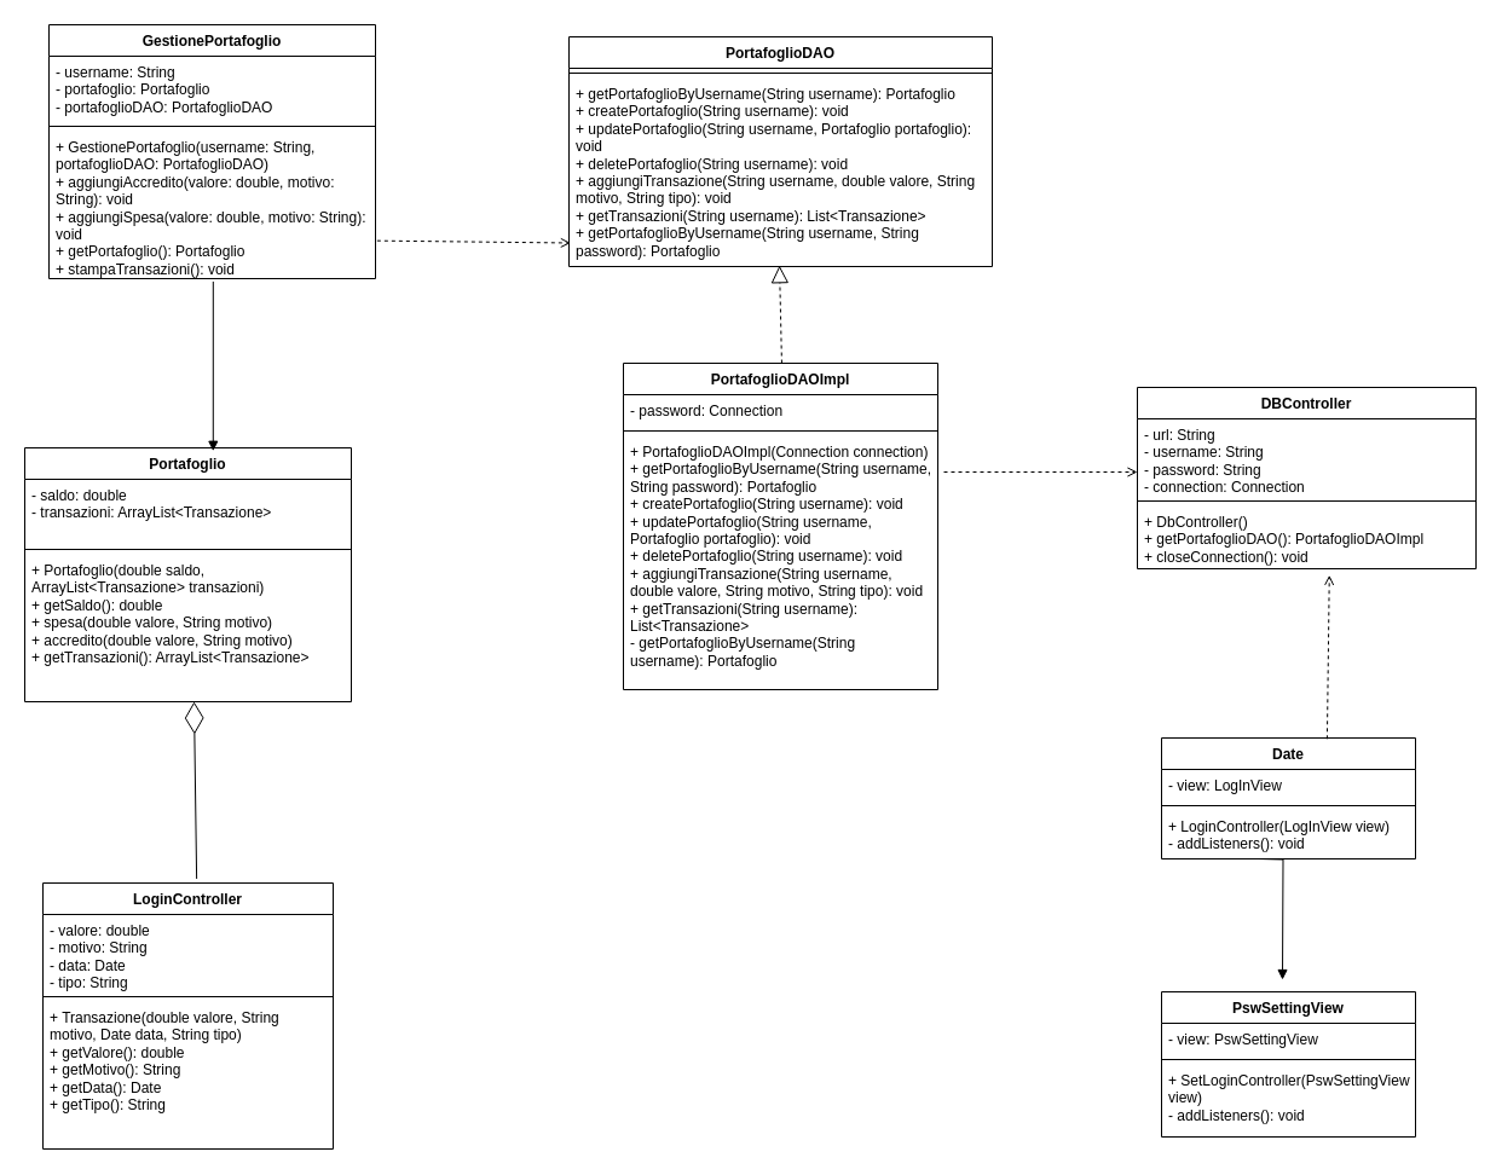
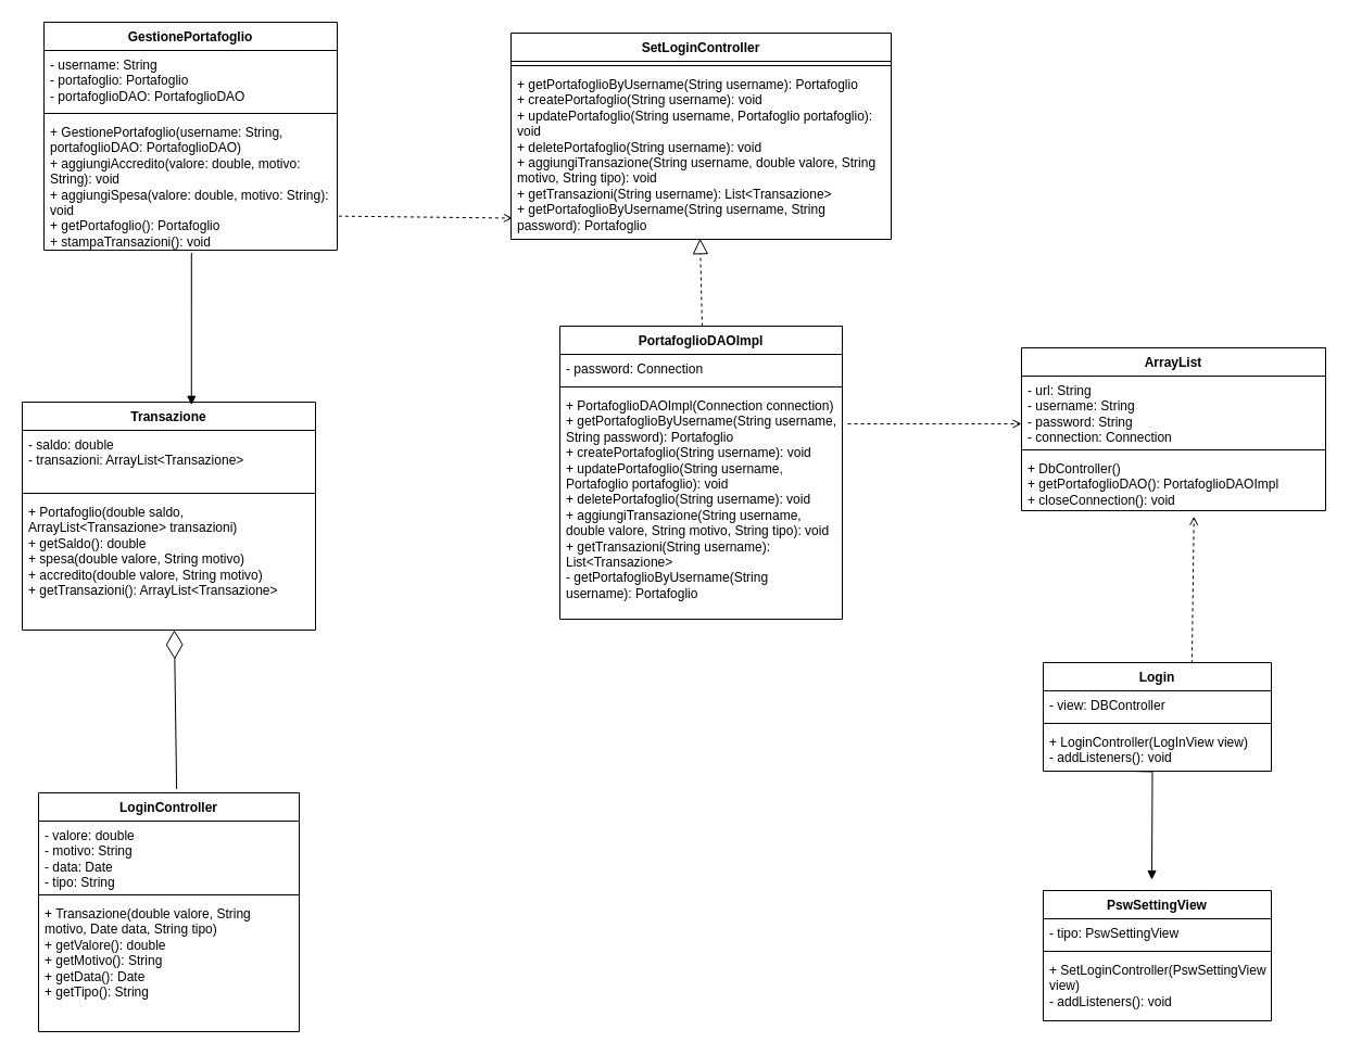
  <mxCell id="0" />
  <mxCell id="1" parent="0" />
  <mxCell id="2" value="LoginController" style="swimlane;fontStyle=1;align=center;verticalAlign=top;childLayout=stackLayout;horizontal=1;startSize=26;horizontalStack=0;resizeParent=1;resizeParentMax=0;resizeLast=0;collapsible=1;marginBottom=0;whiteSpace=wrap;html=1;" parent="1" vertex="1"><mxGeometry x="35" y="730" width="240" height="220" as="geometry" /></mxCell>
  <mxCell id="3" value="&lt;div&gt;- valore: double&lt;/div&gt;&lt;div&gt;- motivo: String&lt;/div&gt;&lt;div&gt;- data: Date&lt;/div&gt;&lt;div&gt;- tipo: String&lt;/div&gt;&lt;div&gt;&lt;br&gt;&lt;/div&gt;" style="text;strokeColor=none;fillColor=none;align=left;verticalAlign=top;spacingLeft=4;spacingRight=4;overflow=hidden;rotatable=0;points=[[0,0.5],[1,0.5]];portConstraint=eastwest;whiteSpace=wrap;html=1;" parent="2" vertex="1"><mxGeometry y="26" width="240" height="64" as="geometry" /></mxCell>
  <mxCell id="4" value="" style="line;strokeWidth=1;fillColor=none;align=left;verticalAlign=middle;spacingTop=-1;spacingLeft=3;spacingRight=3;rotatable=0;labelPosition=right;points=[];portConstraint=eastwest;strokeColor=inherit;" parent="2" vertex="1"><mxGeometry y="90" width="240" height="8" as="geometry" /></mxCell>
  <mxCell id="5" value="&lt;div&gt;+ Transazione(double valore, String motivo, Date data, String tipo)&lt;/div&gt;&lt;div&gt;+ getValore(): double&lt;/div&gt;&lt;div&gt;+ getMotivo(): String&lt;/div&gt;&lt;div&gt;+ getData(): Date&lt;/div&gt;&lt;div&gt;+ getTipo(): String&lt;/div&gt;&lt;div&gt;&lt;br&gt;&lt;/div&gt;" style="text;strokeColor=none;fillColor=none;align=left;verticalAlign=top;spacingLeft=4;spacingRight=4;overflow=hidden;rotatable=0;points=[[0,0.5],[1,0.5]];portConstraint=eastwest;whiteSpace=wrap;html=1;" parent="2" vertex="1"><mxGeometry y="98" width="240" height="122" as="geometry" /></mxCell>
- <mxCell id="6" value="Portafoglio" style="swimlane;fontStyle=1;align=center;verticalAlign=top;childLayout=stackLayout;horizontal=1;startSize=26;horizontalStack=0;resizeParent=1;resizeParentMax=0;resizeLast=0;collapsible=1;marginBottom=0;whiteSpace=wrap;html=1;" parent="1" vertex="1"><mxGeometry x="20" y="370" width="270" height="210" as="geometry" /></mxCell>
+ <mxCell id="6" value="Transazione" style="swimlane;fontStyle=1;align=center;verticalAlign=top;childLayout=stackLayout;horizontal=1;startSize=26;horizontalStack=0;resizeParent=1;resizeParentMax=0;resizeLast=0;collapsible=1;marginBottom=0;whiteSpace=wrap;html=1;" parent="1" vertex="1"><mxGeometry x="20" y="370" width="270" height="210" as="geometry" /></mxCell>
  <mxCell id="7" value="&lt;div&gt;- saldo: double&lt;/div&gt;&lt;div&gt;- transazioni: ArrayList&amp;lt;Transazione&amp;gt;&lt;/div&gt;&lt;div&gt;&lt;br&gt;&lt;/div&gt;" style="text;strokeColor=none;fillColor=none;align=left;verticalAlign=top;spacingLeft=4;spacingRight=4;overflow=hidden;rotatable=0;points=[[0,0.5],[1,0.5]];portConstraint=eastwest;whiteSpace=wrap;html=1;" parent="6" vertex="1"><mxGeometry y="26" width="270" height="54" as="geometry" /></mxCell>
  <mxCell id="8" value="" style="line;strokeWidth=1;fillColor=none;align=left;verticalAlign=middle;spacingTop=-1;spacingLeft=3;spacingRight=3;rotatable=0;labelPosition=right;points=[];portConstraint=eastwest;strokeColor=inherit;" parent="6" vertex="1"><mxGeometry y="80" width="270" height="8" as="geometry" /></mxCell>
  <mxCell id="9" value="&lt;div&gt;+ Portafoglio(double saldo, ArrayList&amp;lt;Transazione&amp;gt; transazioni)&lt;/div&gt;&lt;div&gt;+ getSaldo(): double&lt;/div&gt;&lt;div&gt;+ spesa(double valore, String motivo)&lt;/div&gt;&lt;div&gt;+ accredito(double valore, String motivo)&lt;/div&gt;&lt;div&gt;+ getTransazioni(): ArrayList&amp;lt;Transazione&amp;gt;&lt;/div&gt;&lt;div&gt;&lt;br&gt;&lt;/div&gt;" style="text;strokeColor=none;fillColor=none;align=left;verticalAlign=top;spacingLeft=4;spacingRight=4;overflow=hidden;rotatable=0;points=[[0,0.5],[1,0.5]];portConstraint=eastwest;whiteSpace=wrap;html=1;" parent="6" vertex="1"><mxGeometry y="88" width="270" height="122" as="geometry" /></mxCell>
- <mxCell id="10" value="Date" style="swimlane;fontStyle=1;align=center;verticalAlign=top;childLayout=stackLayout;horizontal=1;startSize=26;horizontalStack=0;resizeParent=1;resizeParentMax=0;resizeLast=0;collapsible=1;marginBottom=0;whiteSpace=wrap;html=1;" parent="1" vertex="1"><mxGeometry x="960" y="610" width="210" height="100" as="geometry" /></mxCell>
- <mxCell id="11" value="&lt;div&gt;- view: LogInView&lt;/div&gt;&lt;div&gt;&lt;br&gt;&lt;/div&gt;" style="text;strokeColor=none;fillColor=none;align=left;verticalAlign=top;spacingLeft=4;spacingRight=4;overflow=hidden;rotatable=0;points=[[0,0.5],[1,0.5]];portConstraint=eastwest;whiteSpace=wrap;html=1;" parent="10" vertex="1"><mxGeometry y="26" width="210" height="26" as="geometry" /></mxCell>
+ <mxCell id="10" value="Login" style="swimlane;fontStyle=1;align=center;verticalAlign=top;childLayout=stackLayout;horizontal=1;startSize=26;horizontalStack=0;resizeParent=1;resizeParentMax=0;resizeLast=0;collapsible=1;marginBottom=0;whiteSpace=wrap;html=1;" parent="1" vertex="1"><mxGeometry x="960" y="610" width="210" height="100" as="geometry" /></mxCell>
+ <mxCell id="11" value="&lt;div&gt;- view: DBController&lt;/div&gt;&lt;div&gt;&lt;br&gt;&lt;/div&gt;" style="text;strokeColor=none;fillColor=none;align=left;verticalAlign=top;spacingLeft=4;spacingRight=4;overflow=hidden;rotatable=0;points=[[0,0.5],[1,0.5]];portConstraint=eastwest;whiteSpace=wrap;html=1;" parent="10" vertex="1"><mxGeometry y="26" width="210" height="26" as="geometry" /></mxCell>
  <mxCell id="12" value="" style="line;strokeWidth=1;fillColor=none;align=left;verticalAlign=middle;spacingTop=-1;spacingLeft=3;spacingRight=3;rotatable=0;labelPosition=right;points=[];portConstraint=eastwest;strokeColor=inherit;" parent="10" vertex="1"><mxGeometry y="52" width="210" height="8" as="geometry" /></mxCell>
  <mxCell id="13" value="&lt;div&gt;+ LoginController(LogInView view)&lt;/div&gt;&lt;div&gt;- addListeners(): void&lt;/div&gt;&lt;div&gt;&lt;br&gt;&lt;/div&gt;" style="text;strokeColor=none;fillColor=none;align=left;verticalAlign=top;spacingLeft=4;spacingRight=4;overflow=hidden;rotatable=0;points=[[0,0.5],[1,0.5]];portConstraint=eastwest;whiteSpace=wrap;html=1;" parent="10" vertex="1"><mxGeometry y="60" width="210" height="40" as="geometry" /></mxCell>
  <mxCell id="14" value="" style="endArrow=block;endFill=1;html=1;edgeStyle=orthogonalEdgeStyle;align=left;verticalAlign=top;rounded=0;" edge="1" parent="10"><mxGeometry x="-1" relative="1" as="geometry"><mxPoint x="80" y="100" as="sourcePoint" /><mxPoint x="100" y="200" as="targetPoint" /></mxGeometry></mxCell>
  <mxCell id="15" value="PswSettingView" style="swimlane;fontStyle=1;align=center;verticalAlign=top;childLayout=stackLayout;horizontal=1;startSize=26;horizontalStack=0;resizeParent=1;resizeParentMax=0;resizeLast=0;collapsible=1;marginBottom=0;whiteSpace=wrap;html=1;" parent="1" vertex="1"><mxGeometry x="960" y="820" width="210" height="120" as="geometry" /></mxCell>
- <mxCell id="16" value="&lt;div&gt;- view: PswSettingView&lt;/div&gt;&lt;div&gt;&lt;br&gt;&lt;/div&gt;" style="text;strokeColor=none;fillColor=none;align=left;verticalAlign=top;spacingLeft=4;spacingRight=4;overflow=hidden;rotatable=0;points=[[0,0.5],[1,0.5]];portConstraint=eastwest;whiteSpace=wrap;html=1;" parent="15" vertex="1"><mxGeometry y="26" width="210" height="26" as="geometry" /></mxCell>
+ <mxCell id="16" value="&lt;div&gt;- tipo: PswSettingView&lt;/div&gt;&lt;div&gt;&lt;br&gt;&lt;/div&gt;" style="text;strokeColor=none;fillColor=none;align=left;verticalAlign=top;spacingLeft=4;spacingRight=4;overflow=hidden;rotatable=0;points=[[0,0.5],[1,0.5]];portConstraint=eastwest;whiteSpace=wrap;html=1;" parent="15" vertex="1"><mxGeometry y="26" width="210" height="26" as="geometry" /></mxCell>
  <mxCell id="17" value="" style="line;strokeWidth=1;fillColor=none;align=left;verticalAlign=middle;spacingTop=-1;spacingLeft=3;spacingRight=3;rotatable=0;labelPosition=right;points=[];portConstraint=eastwest;strokeColor=inherit;" parent="15" vertex="1"><mxGeometry y="52" width="210" height="8" as="geometry" /></mxCell>
  <mxCell id="18" value="&lt;div&gt;+ SetLoginController(PswSettingView view)&lt;/div&gt;&lt;div&gt;- addListeners(): void&lt;/div&gt;&lt;div&gt;&lt;br&gt;&lt;/div&gt;" style="text;strokeColor=none;fillColor=none;align=left;verticalAlign=top;spacingLeft=4;spacingRight=4;overflow=hidden;rotatable=0;points=[[0,0.5],[1,0.5]];portConstraint=eastwest;whiteSpace=wrap;html=1;" parent="15" vertex="1"><mxGeometry y="60" width="210" height="60" as="geometry" /></mxCell>
- <mxCell id="19" value="PortafoglioDAO" style="swimlane;fontStyle=1;align=center;verticalAlign=top;childLayout=stackLayout;horizontal=1;startSize=26;horizontalStack=0;resizeParent=1;resizeParentMax=0;resizeLast=0;collapsible=1;marginBottom=0;whiteSpace=wrap;html=1;" parent="1" vertex="1"><mxGeometry x="470" y="30" width="350" height="190" as="geometry" /></mxCell>
+ <mxCell id="19" value="SetLoginController" style="swimlane;fontStyle=1;align=center;verticalAlign=top;childLayout=stackLayout;horizontal=1;startSize=26;horizontalStack=0;resizeParent=1;resizeParentMax=0;resizeLast=0;collapsible=1;marginBottom=0;whiteSpace=wrap;html=1;" parent="1" vertex="1"><mxGeometry x="470" y="30" width="350" height="190" as="geometry" /></mxCell>
  <mxCell id="20" value="" style="line;strokeWidth=1;fillColor=none;align=left;verticalAlign=middle;spacingTop=-1;spacingLeft=3;spacingRight=3;rotatable=0;labelPosition=right;points=[];portConstraint=eastwest;strokeColor=inherit;" parent="19" vertex="1"><mxGeometry y="26" width="350" height="8" as="geometry" /></mxCell>
  <mxCell id="21" value="&lt;div&gt;+ getPortafoglioByUsername(String username): Portafoglio&lt;/div&gt;&lt;div&gt;+ createPortafoglio(String username): void&lt;/div&gt;&lt;div&gt;+ updatePortafoglio(String username, Portafoglio portafoglio): void&lt;/div&gt;&lt;div&gt;+ deletePortafoglio(String username): void&lt;/div&gt;&lt;div&gt;+ aggiungiTransazione(String username, double valore, String motivo, String tipo): void&lt;/div&gt;&lt;div&gt;+ getTransazioni(String username): List&amp;lt;Transazione&amp;gt;&lt;/div&gt;&lt;div&gt;+ getPortafoglioByUsername(String username, String password): Portafoglio&lt;/div&gt;&lt;div&gt;&lt;br&gt;&lt;/div&gt;" style="text;strokeColor=none;fillColor=none;align=left;verticalAlign=top;spacingLeft=4;spacingRight=4;overflow=hidden;rotatable=0;points=[[0,0.5],[1,0.5]];portConstraint=eastwest;whiteSpace=wrap;html=1;" parent="19" vertex="1"><mxGeometry y="34" width="350" height="156" as="geometry" /></mxCell>
  <mxCell id="22" value="PortafoglioDAOImpl" style="swimlane;fontStyle=1;align=center;verticalAlign=top;childLayout=stackLayout;horizontal=1;startSize=26;horizontalStack=0;resizeParent=1;resizeParentMax=0;resizeLast=0;collapsible=1;marginBottom=0;whiteSpace=wrap;html=1;" parent="1" vertex="1"><mxGeometry x="515" y="300" width="260" height="270" as="geometry" /></mxCell>
  <mxCell id="23" value="&lt;div&gt;- password: Connection&lt;/div&gt;&lt;div&gt;&lt;br&gt;&lt;/div&gt;" style="text;strokeColor=none;fillColor=none;align=left;verticalAlign=top;spacingLeft=4;spacingRight=4;overflow=hidden;rotatable=0;points=[[0,0.5],[1,0.5]];portConstraint=eastwest;whiteSpace=wrap;html=1;" parent="22" vertex="1"><mxGeometry y="26" width="260" height="26" as="geometry" /></mxCell>
  <mxCell id="24" value="" style="line;strokeWidth=1;fillColor=none;align=left;verticalAlign=middle;spacingTop=-1;spacingLeft=3;spacingRight=3;rotatable=0;labelPosition=right;points=[];portConstraint=eastwest;strokeColor=inherit;" parent="22" vertex="1"><mxGeometry y="52" width="260" height="8" as="geometry" /></mxCell>
  <mxCell id="25" value="&lt;div&gt;+ PortafoglioDAOImpl(Connection connection)&lt;/div&gt;&lt;div&gt;+ getPortafoglioByUsername(String username, String password): Portafoglio&lt;/div&gt;&lt;div&gt;+ createPortafoglio(String username): void&lt;/div&gt;&lt;div&gt;+ updatePortafoglio(String username, Portafoglio portafoglio): void&lt;/div&gt;&lt;div&gt;+ deletePortafoglio(String username): void&lt;/div&gt;&lt;div&gt;+ aggiungiTransazione(String username, double valore, String motivo, String tipo): void&lt;/div&gt;&lt;div&gt;+ getTransazioni(String username): List&amp;lt;Transazione&amp;gt;&lt;/div&gt;&lt;div&gt;- getPortafoglioByUsername(String username): Portafoglio&lt;/div&gt;&lt;div&gt;&lt;br&gt;&lt;/div&gt;" style="text;strokeColor=none;fillColor=none;align=left;verticalAlign=top;spacingLeft=4;spacingRight=4;overflow=hidden;rotatable=0;points=[[0,0.5],[1,0.5]];portConstraint=eastwest;whiteSpace=wrap;html=1;" parent="22" vertex="1"><mxGeometry y="60" width="260" height="210" as="geometry" /></mxCell>
- <mxCell id="26" value="DBController" style="swimlane;fontStyle=1;align=center;verticalAlign=top;childLayout=stackLayout;horizontal=1;startSize=26;horizontalStack=0;resizeParent=1;resizeParentMax=0;resizeLast=0;collapsible=1;marginBottom=0;whiteSpace=wrap;html=1;" parent="1" vertex="1"><mxGeometry x="940" y="320" width="280" height="150" as="geometry" /></mxCell>
+ <mxCell id="26" value="ArrayList" style="swimlane;fontStyle=1;align=center;verticalAlign=top;childLayout=stackLayout;horizontal=1;startSize=26;horizontalStack=0;resizeParent=1;resizeParentMax=0;resizeLast=0;collapsible=1;marginBottom=0;whiteSpace=wrap;html=1;" parent="1" vertex="1"><mxGeometry x="940" y="320" width="280" height="150" as="geometry" /></mxCell>
  <mxCell id="27" value="&lt;div&gt;- url: String&lt;/div&gt;&lt;div&gt;- username: String&lt;/div&gt;&lt;div&gt;- password: String&lt;/div&gt;&lt;div&gt;- connection: Connection&lt;/div&gt;&lt;div&gt;&lt;br&gt;&lt;/div&gt;" style="text;strokeColor=none;fillColor=none;align=left;verticalAlign=top;spacingLeft=4;spacingRight=4;overflow=hidden;rotatable=0;points=[[0,0.5],[1,0.5]];portConstraint=eastwest;whiteSpace=wrap;html=1;" parent="26" vertex="1"><mxGeometry y="26" width="280" height="64" as="geometry" /></mxCell>
  <mxCell id="28" value="" style="line;strokeWidth=1;fillColor=none;align=left;verticalAlign=middle;spacingTop=-1;spacingLeft=3;spacingRight=3;rotatable=0;labelPosition=right;points=[];portConstraint=eastwest;strokeColor=inherit;" parent="26" vertex="1"><mxGeometry y="90" width="280" height="8" as="geometry" /></mxCell>
  <mxCell id="29" value="&lt;div&gt;+ DbController()&lt;/div&gt;&lt;div&gt;+ getPortafoglioDAO(): PortafoglioDAOImpl&lt;/div&gt;&lt;div&gt;+ closeConnection(): void&lt;/div&gt;&lt;div&gt;&lt;br&gt;&lt;/div&gt;" style="text;strokeColor=none;fillColor=none;align=left;verticalAlign=top;spacingLeft=4;spacingRight=4;overflow=hidden;rotatable=0;points=[[0,0.5],[1,0.5]];portConstraint=eastwest;whiteSpace=wrap;html=1;" parent="26" vertex="1"><mxGeometry y="98" width="280" height="52" as="geometry" /></mxCell>
  <mxCell id="30" value="GestionePortafoglio" style="swimlane;fontStyle=1;align=center;verticalAlign=top;childLayout=stackLayout;horizontal=1;startSize=26;horizontalStack=0;resizeParent=1;resizeParentMax=0;resizeLast=0;collapsible=1;marginBottom=0;whiteSpace=wrap;html=1;" parent="1" vertex="1"><mxGeometry x="40" y="20" width="270" height="210" as="geometry" /></mxCell>
  <mxCell id="31" value="&lt;div&gt;- username: String&lt;/div&gt;&lt;div&gt;- portafoglio: Portafoglio&lt;/div&gt;&lt;div&gt;- portafoglioDAO: PortafoglioDAO&lt;/div&gt;&lt;div&gt;&lt;br&gt;&lt;/div&gt;" style="text;strokeColor=none;fillColor=none;align=left;verticalAlign=top;spacingLeft=4;spacingRight=4;overflow=hidden;rotatable=0;points=[[0,0.5],[1,0.5]];portConstraint=eastwest;whiteSpace=wrap;html=1;" parent="30" vertex="1"><mxGeometry y="26" width="270" height="54" as="geometry" /></mxCell>
  <mxCell id="32" value="" style="line;strokeWidth=1;fillColor=none;align=left;verticalAlign=middle;spacingTop=-1;spacingLeft=3;spacingRight=3;rotatable=0;labelPosition=right;points=[];portConstraint=eastwest;strokeColor=inherit;" parent="30" vertex="1"><mxGeometry y="80" width="270" height="8" as="geometry" /></mxCell>
  <mxCell id="33" value="&lt;div&gt;+ GestionePortafoglio(username: String, portafoglioDAO: PortafoglioDAO)&lt;/div&gt;&lt;div&gt;+ aggiungiAccredito(valore: double, motivo: String): void&lt;/div&gt;&lt;div&gt;+ aggiungiSpesa(valore: double, motivo: String): void&lt;/div&gt;&lt;div&gt;+ getPortafoglio(): Portafoglio&lt;/div&gt;&lt;div&gt;+ stampaTransazioni(): void&lt;/div&gt;&lt;div&gt;&lt;br&gt;&lt;/div&gt;" style="text;strokeColor=none;fillColor=none;align=left;verticalAlign=top;spacingLeft=4;spacingRight=4;overflow=hidden;rotatable=0;points=[[0,0.5],[1,0.5]];portConstraint=eastwest;whiteSpace=wrap;html=1;" parent="30" vertex="1"><mxGeometry y="88" width="270" height="122" as="geometry" /></mxCell>
  <mxCell id="34" value="" style="endArrow=diamondThin;endFill=0;endSize=24;html=1;rounded=0;entryX=0.49;entryY=1.029;entryDx=0;entryDy=0;entryPerimeter=0;" edge="1" parent="1"><mxGeometry width="160" relative="1" as="geometry"><mxPoint x="162.11" y="726.46" as="sourcePoint" /><mxPoint x="160" y="579.998" as="targetPoint" /></mxGeometry></mxCell>
  <mxCell id="35" value="" style="endArrow=open;html=1;rounded=0;align=center;verticalAlign=bottom;dashed=1;endFill=0;labelBackgroundColor=none;entryX=0.004;entryY=0.875;entryDx=0;entryDy=0;entryPerimeter=0;exitX=1.005;exitY=0.743;exitDx=0;exitDy=0;exitPerimeter=0;" edge="1" parent="1" source="33" target="21"><mxGeometry relative="1" as="geometry"><mxPoint x="310" y="230" as="sourcePoint" /><mxPoint x="470" y="230" as="targetPoint" /></mxGeometry></mxCell>
  <mxCell id="36" value="" style="resizable=0;html=1;align=center;verticalAlign=top;labelBackgroundColor=none;" connectable="0" vertex="1" parent="35"><mxGeometry relative="1" as="geometry" /></mxCell>
  <mxCell id="37" value="" style="endArrow=block;dashed=1;endFill=0;endSize=12;html=1;rounded=0;entryX=0.566;entryY=0.995;entryDx=0;entryDy=0;entryPerimeter=0;" edge="1" parent="1"><mxGeometry width="160" relative="1" as="geometry"><mxPoint x="645.95" y="300" as="sourcePoint" /><mxPoint x="644.05" y="219.22" as="targetPoint" /></mxGeometry></mxCell>
  <mxCell id="38" value="" style="html=1;verticalAlign=bottom;endArrow=block;curved=0;rounded=0;exitX=0.503;exitY=1.02;exitDx=0;exitDy=0;exitPerimeter=0;entryX=0.577;entryY=0.013;entryDx=0;entryDy=0;entryPerimeter=0;" edge="1" parent="1" source="33" target="6"><mxGeometry width="80" relative="1" as="geometry"><mxPoint x="30" y="300" as="sourcePoint" /><mxPoint x="110" y="300" as="targetPoint" /><Array as="points" /></mxGeometry></mxCell>
  <mxCell id="39" value="" style="endArrow=open;html=1;rounded=0;align=center;verticalAlign=bottom;dashed=1;endFill=0;labelBackgroundColor=none;" edge="1" parent="1"><mxGeometry relative="1" as="geometry"><mxPoint x="780" y="390" as="sourcePoint" /><mxPoint x="940" y="390" as="targetPoint" /><mxPoint as="offset" /></mxGeometry></mxCell>
  <mxCell id="40" value="" style="resizable=0;html=1;align=center;verticalAlign=top;labelBackgroundColor=none;" connectable="0" vertex="1" parent="39"><mxGeometry relative="1" as="geometry" /></mxCell>
  <mxCell id="41" value="" style="endArrow=open;html=1;rounded=0;align=center;verticalAlign=bottom;dashed=1;endFill=0;labelBackgroundColor=none;exitX=0.652;exitY=0.008;exitDx=0;exitDy=0;exitPerimeter=0;entryX=0.567;entryY=1.102;entryDx=0;entryDy=0;entryPerimeter=0;" edge="1" parent="1" source="10" target="29"><mxGeometry relative="1" as="geometry"><mxPoint x="1010" y="530" as="sourcePoint" /><mxPoint x="1170" y="530" as="targetPoint" /></mxGeometry></mxCell>
  <mxCell id="42" value="" style="resizable=0;html=1;align=center;verticalAlign=top;labelBackgroundColor=none;" connectable="0" vertex="1" parent="41"><mxGeometry relative="1" as="geometry" /></mxCell>
